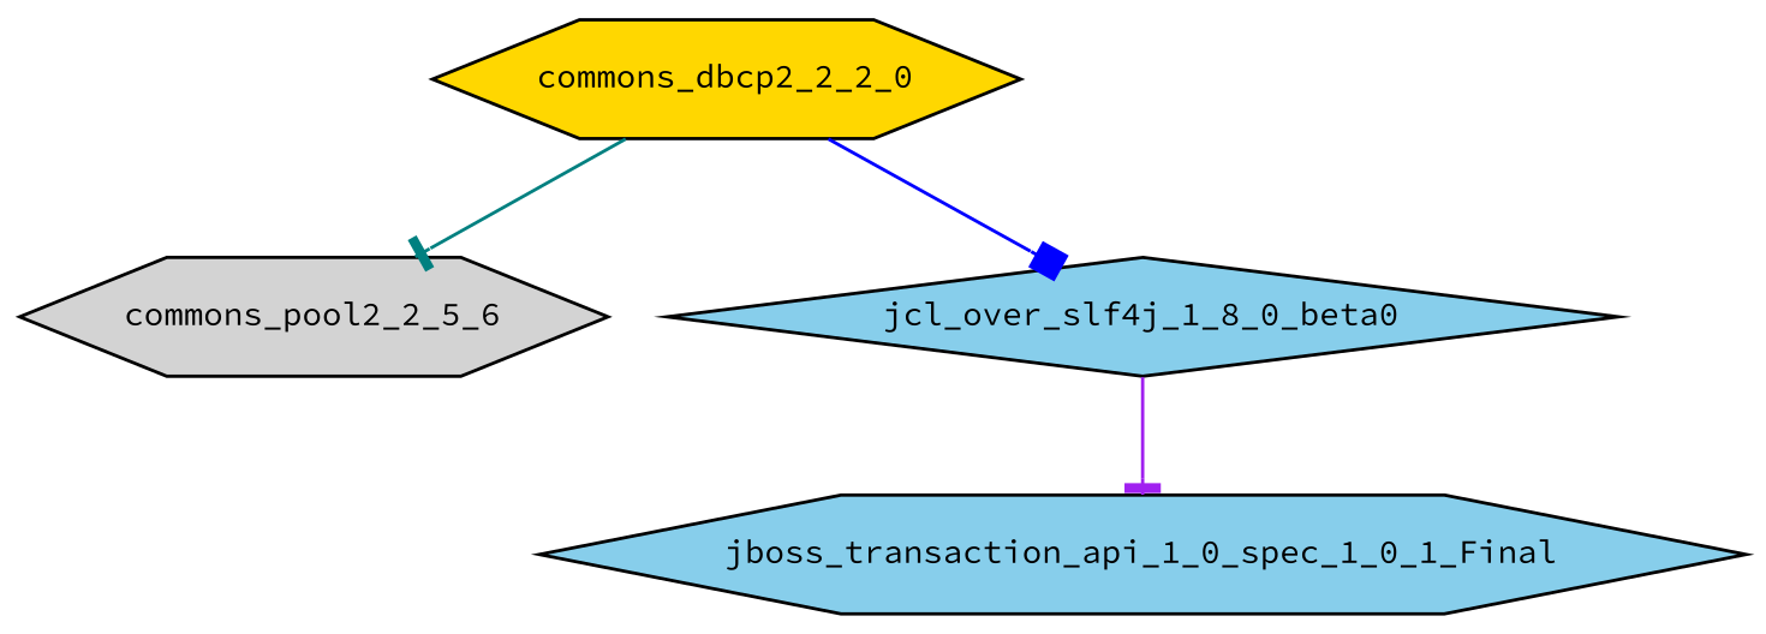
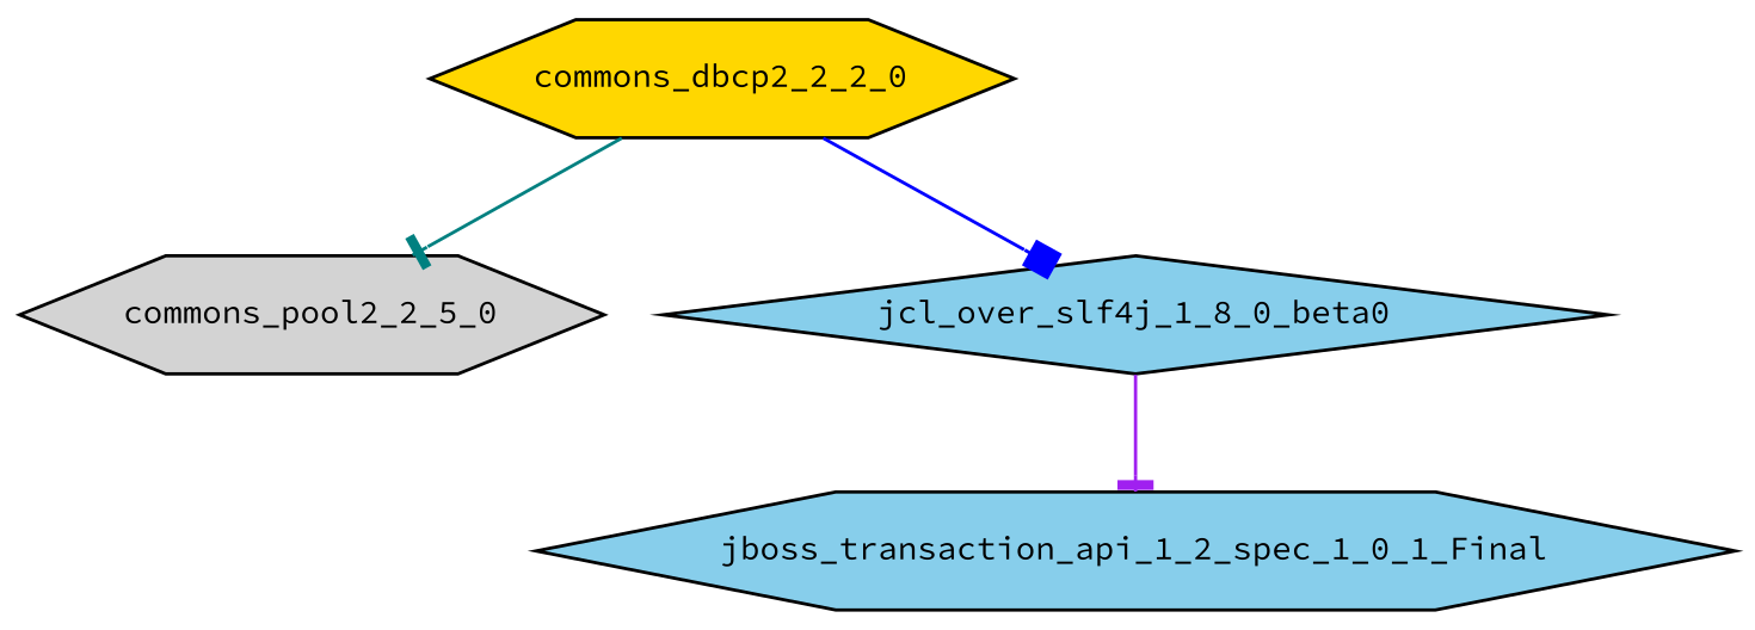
  digraph {
    fontname="Source Code Pro"
    node [fillcolor=skyblue fontname="Source Code Pro" fontsize=10.0 shape=hexagon style=filled]
    edge [arrowhead=tee fontname="Source Code Pro"]
    commons_dbcp2_2_2_0 [fillcolor=gold]
-   commons_pool2_2_5_0 [fillcolor=lightgrey label=commons_pool2_2_5_6]
+   commons_pool2_2_5_0 [fillcolor=lightgrey]
    jcl_over_slf4j_1_8_0_beta0 [shape=diamond]
-   jboss_transaction_api_1_2_spec_1_0_1_Final [label=jboss_transaction_api_1_0_spec_1_0_1_Final]
+   jboss_transaction_api_1_2_spec_1_0_1_Final
    commons_dbcp2_2_2_0 -> commons_pool2_2_5_0 [color=teal]
    commons_dbcp2_2_2_0 -> jcl_over_slf4j_1_8_0_beta0 [arrowhead=box color=blue]
    jcl_over_slf4j_1_8_0_beta0 -> jboss_transaction_api_1_2_spec_1_0_1_Final [color=purple]
  }
